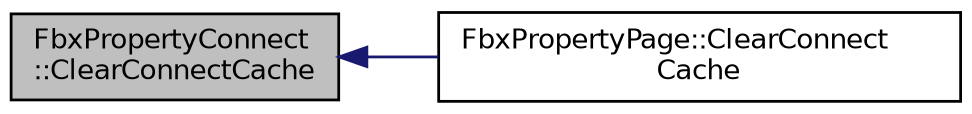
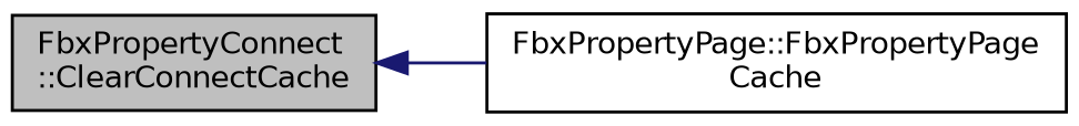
  digraph {
    rankdir=LR
    node [color=black fontname=Helvetica fontsize=10 shape=record style=filled]
    n1 [fillcolor=grey75 fontcolor=black height=0.2 label="FbxPropertyConnect\l::ClearConnectCache" width=0.4]
-   n2 [fillcolor=white height=0.2 label="FbxPropertyPage::ClearConnect\lCache" width=0.4]
+   n2 [fillcolor=white height=0.2 label="FbxPropertyPage::FbxPropertyPage\lCache" width=0.4]
    n1 -> n2 [color=midnightblue dir=back fontname=Helvetica fontsize=10 labelfontname=Helvetica labelfontsize=10 style=solid]
  }
